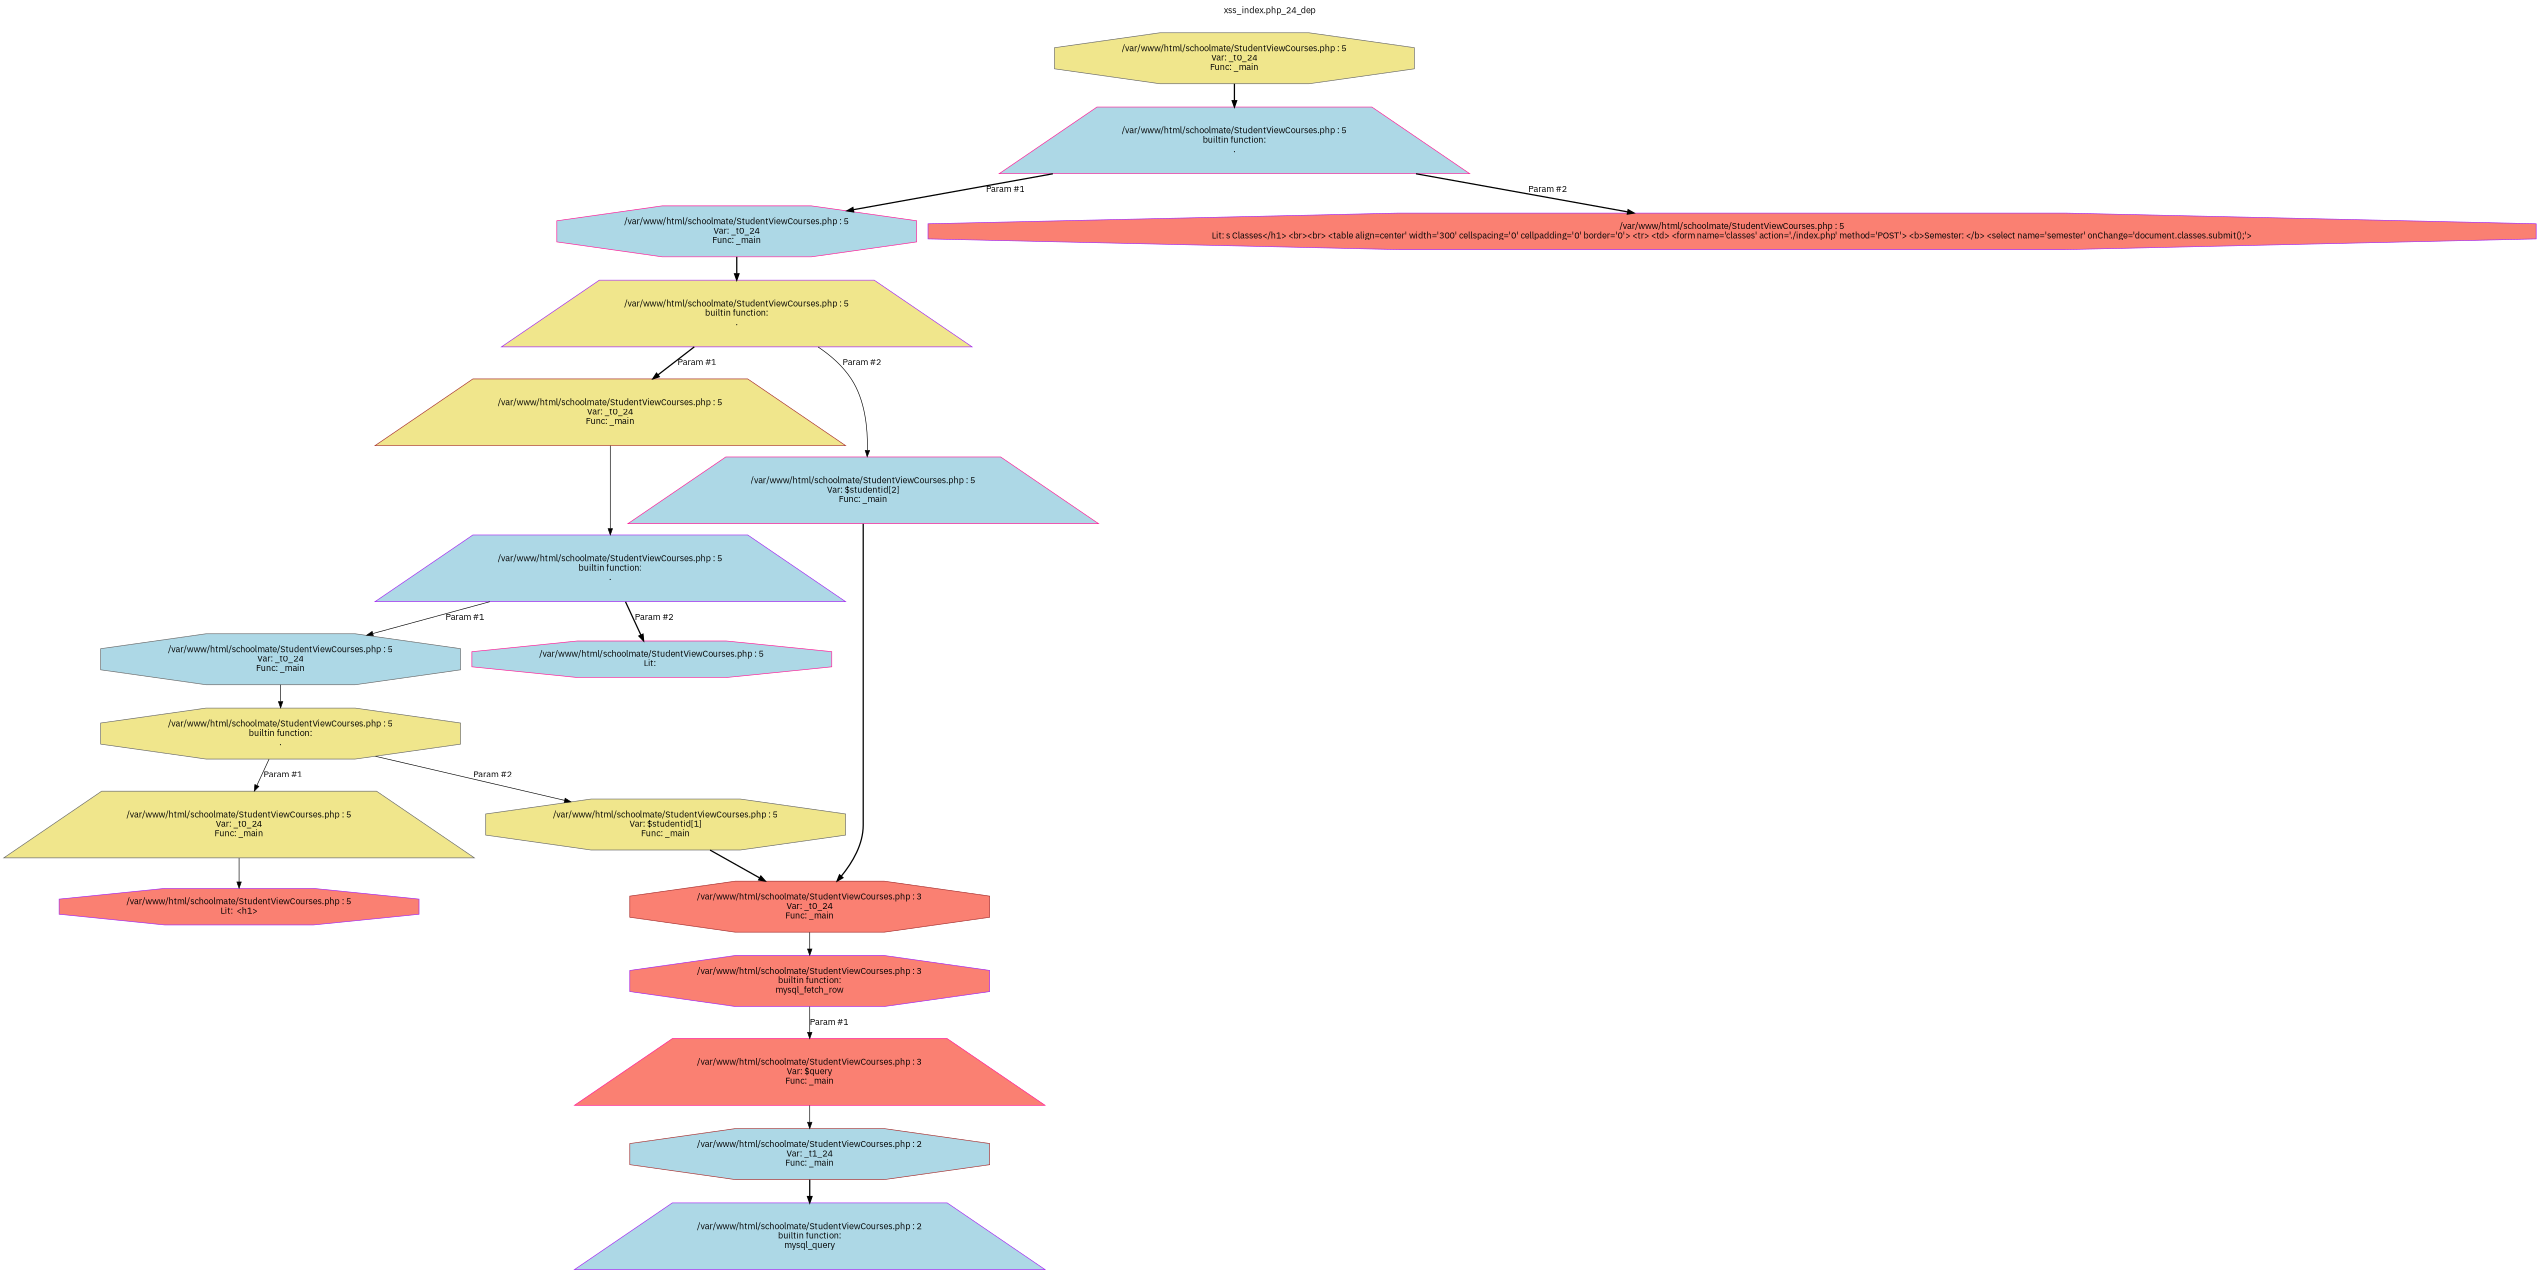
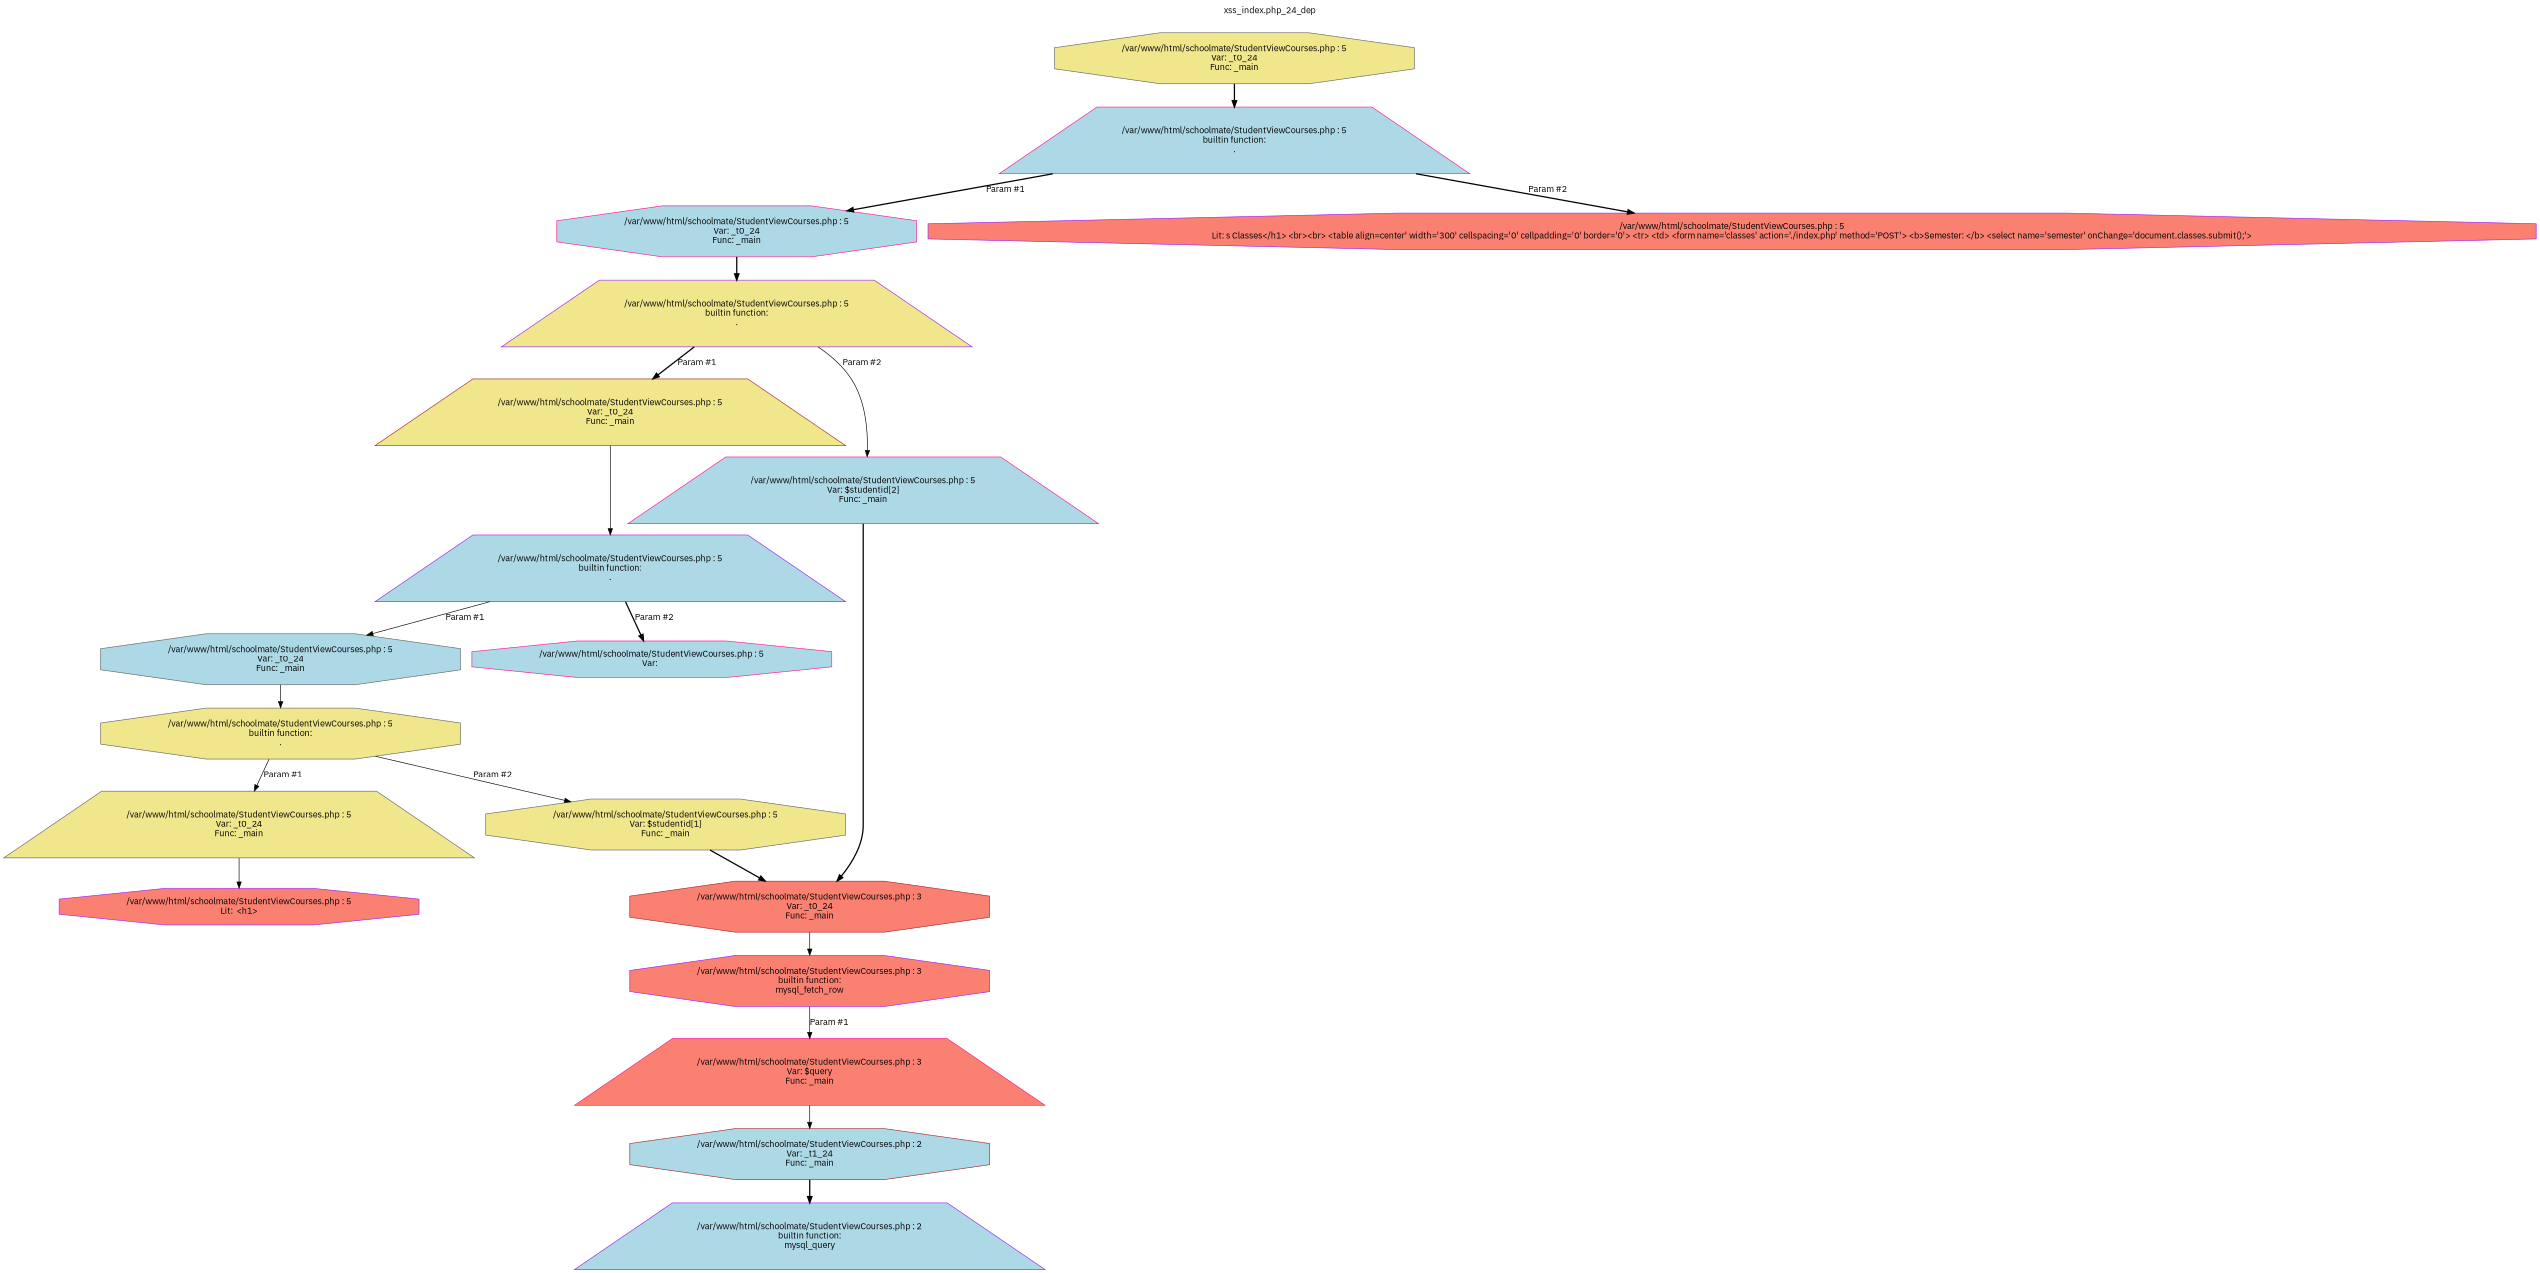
  digraph {
    label="xss_index.php_24_dep"
    labelloc=t
    fontname="IBM Plex Sans"
    node [shape=octagon style=filled fillcolor=lightblue color=purple fontname="IBM Plex Sans"]
    edge [style=solid fontname="IBM Plex Sans"]
    n1 [label="/var/www/html/schoolmate/StudentViewCourses.php : 5\nVar: _t0_24\nFunc: _main\n" fillcolor=khaki color=gray40]
    n2 [label="/var/www/html/schoolmate/StudentViewCourses.php : 5\nbuiltin function:\n.\n" shape=trapezium color=deeppink]
    n3 [label="/var/www/html/schoolmate/StudentViewCourses.php : 5\nVar: _t0_24\nFunc: _main\n" color=deeppink]
    n4 [label="/var/www/html/schoolmate/StudentViewCourses.php : 5\nLit: s Classes</h1> <br><br> <table align=center' width='300' cellspacing='0' cellpadding='0' border='0'> <tr> <td> <form name='classes' action='./index.php' method='POST'> <b>Semester: </b> <select name='semester' onChange='document.classes.submit();'>\n" fillcolor=salmon]
    n5 [label="/var/www/html/schoolmate/StudentViewCourses.php : 5\nbuiltin function:\n.\n" shape=trapezium fillcolor=khaki]
    n6 [label="/var/www/html/schoolmate/StudentViewCourses.php : 5\nVar: _t0_24\nFunc: _main\n" shape=trapezium fillcolor=khaki color=brown]
    n7 [label="/var/www/html/schoolmate/StudentViewCourses.php : 5\nVar: $studentid[2]\nFunc: _main\n" shape=trapezium color=deeppink]
    n8 [label="/var/www/html/schoolmate/StudentViewCourses.php : 5\nbuiltin function:\n.\n" shape=trapezium]
    n9 [label="/var/www/html/schoolmate/StudentViewCourses.php : 5\nVar: _t0_24\nFunc: _main\n" color=gray40]
-   n10 [label="/var/www/html/schoolmate/StudentViewCourses.php : 5\nLit:  \n" color=deeppink]
+   n10 [label="/var/www/html/schoolmate/StudentViewCourses.php : 5\nVar:  \n" color=deeppink]
    n11 [label="/var/www/html/schoolmate/StudentViewCourses.php : 5\nbuiltin function:\n.\n" fillcolor=khaki color=gray40]
    n12 [label="/var/www/html/schoolmate/StudentViewCourses.php : 5\nVar: _t0_24\nFunc: _main\n" shape=trapezium fillcolor=khaki color=gray40]
    n13 [label="/var/www/html/schoolmate/StudentViewCourses.php : 5\nVar: $studentid[1]\nFunc: _main\n" fillcolor=khaki color=gray40]
    n14 [label="/var/www/html/schoolmate/StudentViewCourses.php : 5\nLit:  <h1>\n" fillcolor=salmon]
    n15 [label="/var/www/html/schoolmate/StudentViewCourses.php : 3\nVar: _t0_24\nFunc: _main\n" fillcolor=salmon color=brown]
    n16 [label="/var/www/html/schoolmate/StudentViewCourses.php : 3\nbuiltin function:\nmysql_fetch_row\n" fillcolor=salmon]
    n17 [label="/var/www/html/schoolmate/StudentViewCourses.php : 3\nVar: $query\nFunc: _main\n" shape=trapezium fillcolor=salmon color=deeppink]
    n18 [label="/var/www/html/schoolmate/StudentViewCourses.php : 2\nVar: _t1_24\nFunc: _main\n" color=brown]
    n19 [label="/var/www/html/schoolmate/StudentViewCourses.php : 2\nbuiltin function:\nmysql_query\n" shape=trapezium]
    n1 -> n2 [style=bold]
    n2 -> n3 [label="Param #1" style=bold]
    n2 -> n4 [label="Param #2" style=bold]
    n3 -> n5 [style=bold]
    n5 -> n6 [label="Param #1" style=bold]
    n5 -> n7 [label="Param #2"]
    n6 -> n8
    n7 -> n15 [style=bold]
    n8 -> n9 [label="Param #1"]
    n8 -> n10 [label="Param #2" style=bold]
    n9 -> n11
    n11 -> n12 [label="Param #1"]
    n11 -> n13 [label="Param #2"]
    n12 -> n14
    n13 -> n15 [style=bold]
    n15 -> n16
    n16 -> n17 [label="Param #1"]
    n17 -> n18
    n18 -> n19 [style=bold]
  }
